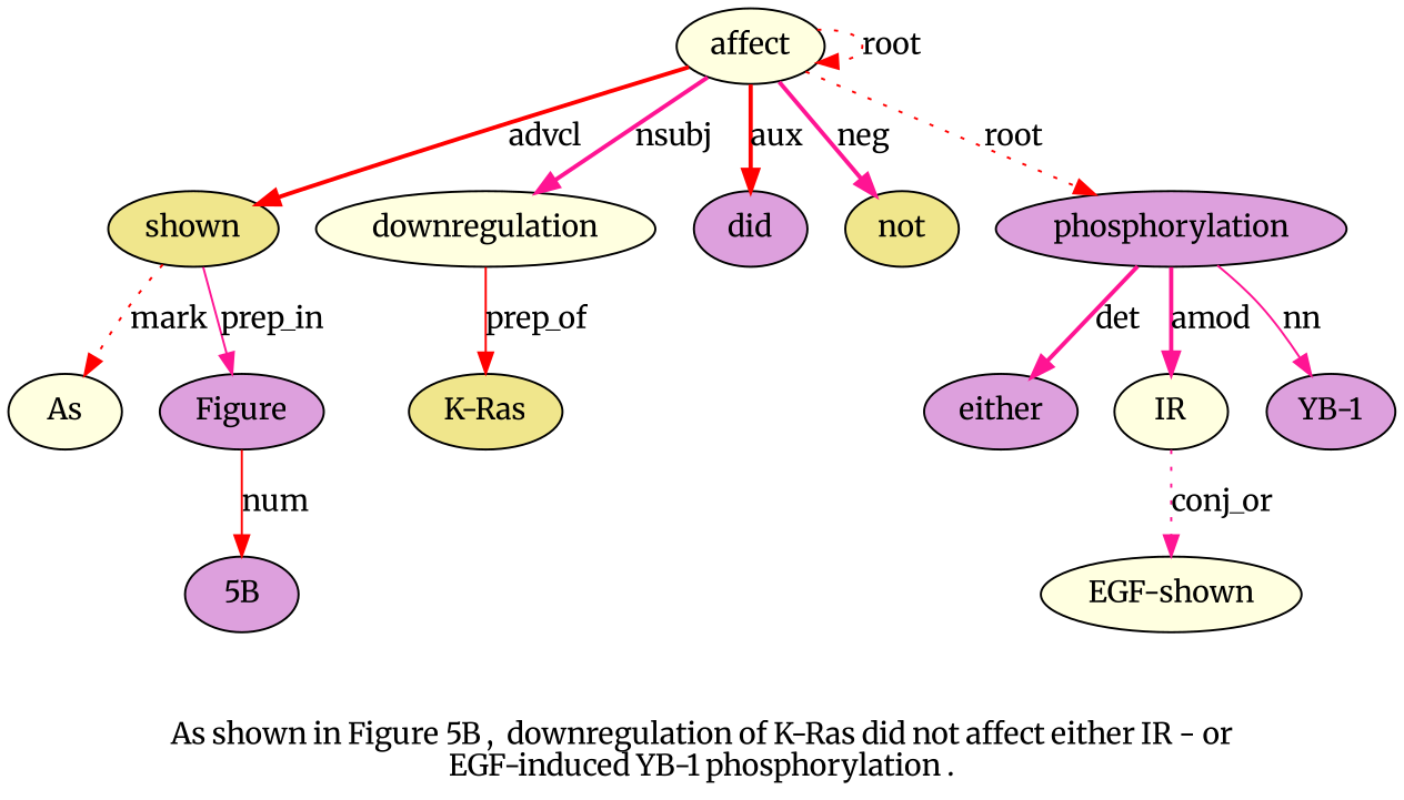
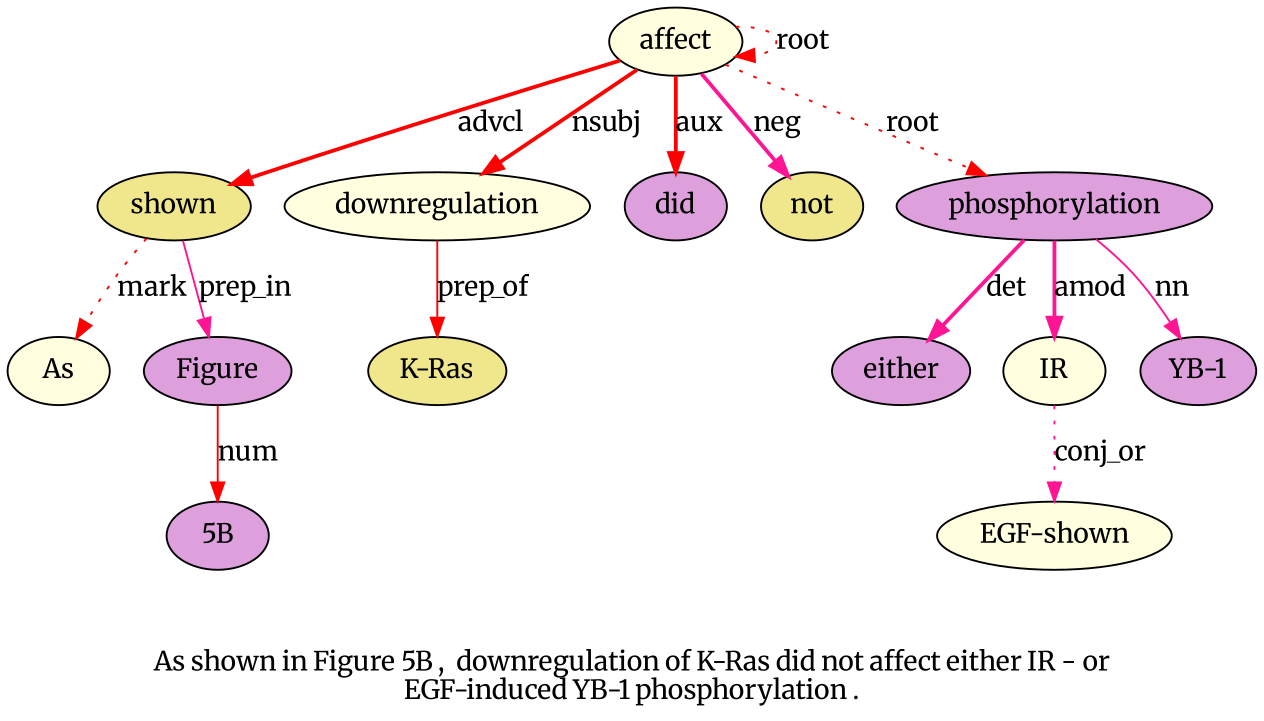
  digraph {
    fontname=Merriweather
    label="As shown in Figure 5B ,  downregulation of K-Ras did not affect either IR - or\nEGF-induced YB-1 phosphorylation ."
    node [fillcolor=plum fontname=Merriweather style=filled]
    edge [color=red fontname=Merriweather style=bold]
    n1 [fillcolor=khaki label=shown]
    n2 [fillcolor=lightyellow label=As]
    n3 [label=Figure]
    n4 [label="5B"]
    n5 [fillcolor=lightyellow label=affect]
    n6 [fillcolor=lightyellow label=downregulation]
    n7 [label=did]
    n8 [fillcolor=khaki label=not]
    n9 [label=phosphorylation]
    n10 [fillcolor=khaki label="K-Ras"]
    n11 [label=either]
    n12 [fillcolor=lightyellow label=IR]
    n13 [label="YB-1"]
    n14 [fillcolor=lightyellow label="EGF-shown"]
    n1 -> n2 [label=mark style=dotted]
    n1 -> n3 [color=deeppink label=prep_in style=solid]
    n3 -> n4 [label=num style=solid]
    n5 -> n1 [label=advcl]
    n5 -> n5 [label=root style=dotted]
-   n5 -> n6 [color=deeppink label=nsubj]
+   n5 -> n6 [label=nsubj]
    n5 -> n7 [label=aux]
    n5 -> n8 [color=deeppink label=neg]
    n5 -> n9 [label=root style=dotted]
    n6 -> n10 [label=prep_of style=solid]
    n9 -> n11 [color=deeppink label=det]
    n9 -> n12 [color=deeppink label=amod]
    n9 -> n13 [color=deeppink label=nn style=solid]
    n12 -> n14 [color=deeppink label=conj_or style=dotted]
  }
